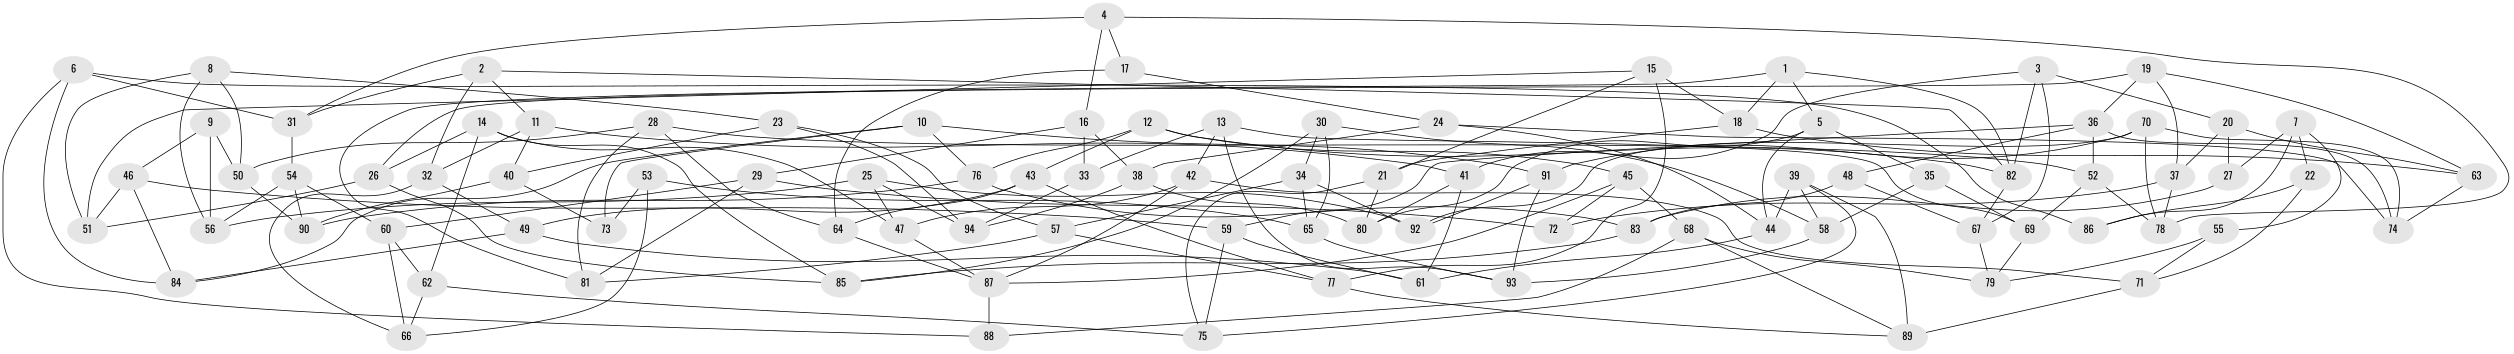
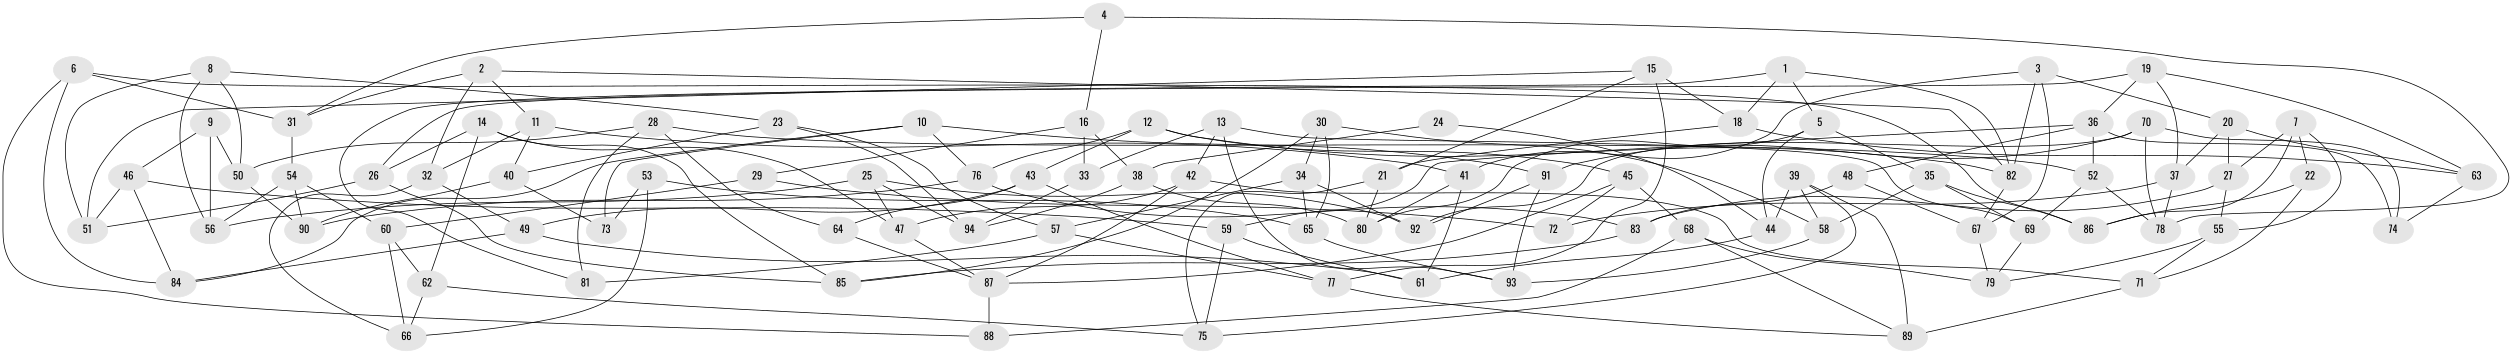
  graph {
    fontname=Oswald
    node [color=gray90 fontname=Oswald style=filled]
    edge [fontname=Oswald]
    1
    5
    18
    81
    82
    35
    44
    80
    21
    63
    67
    2
    11
    31
    32
    41
    40
    54
    49
    66
    3
    20
    27
    37
    61
    79
    4
    16
-   17
    78
    33
    29
    38
    24
    64
    86
    69
    58
    6
    84
    88
    7
    22
    55
    71
    83
    8
    23
    50
    51
    56
    57
    94
    90
    9
    46
    59
    10
    73
    76
    91
    93
    92
    12
    43
    45
    77
    72
    87
    68
    13
    42
    47
    14
    26
    62
    85
    75
    15
    89
    60
    74
    19
    36
    52
    48
    25
    28
    30
    34
    65
    39
    53
    70
    1 -- 5
    1 -- 18
    1 -- 81
    1 -- 82
    5 -- 35
    5 -- 44
    5 -- 80
    18 -- 21
    18 -- 63
    82 -- 67
+   35 -- 86
    35 -- 69
    35 -- 58
    44 -- 61
    21 -- 80
    21 -- 75
    63 -- 74
    67 -- 79
    2 -- 82
    2 -- 11
    2 -- 31
    2 -- 32
    11 -- 32
    11 -- 41
    11 -- 40
    31 -- 54
    32 -- 49
    32 -- 66
    41 -- 80
    41 -- 61
    40 -- 90
    40 -- 73
    54 -- 56
    54 -- 90
    54 -- 60
    49 -- 61
    49 -- 84
    3 -- 82
    3 -- 67
    3 -- 41
    3 -- 20
    20 -- 63
    20 -- 27
    20 -- 37
+   27 -- 55
    27 -- 83
    37 -- 78
    37 -- 72
    4 -- 31
    4 -- 16
-   4 -- 17
    4 -- 78
    16 -- 33
    16 -- 29
    16 -- 38
-   17 -- 24
-   17 -- 64
    33 -- 94
-   29 -- 81
    29 -- 72
    29 -- 60
    38 -- 80
    38 -- 94
    24 -- 44
    24 -- 38
-   24 -- 74
    64 -- 87
    69 -- 79
    58 -- 93
    6 -- 31
    6 -- 86
    6 -- 84
    6 -- 88
    7 -- 27
    7 -- 86
    7 -- 22
    7 -- 55
    22 -- 86
    22 -- 71
    55 -- 79
    55 -- 71
    71 -- 89
    83 -- 85
    8 -- 23
    8 -- 50
    8 -- 51
    8 -- 56
    23 -- 40
    23 -- 57
    23 -- 94
    50 -- 90
    57 -- 81
    57 -- 77
    9 -- 50
    9 -- 56
    9 -- 46
    46 -- 84
    46 -- 51
    46 -- 59
    59 -- 61
    59 -- 75
    10 -- 84
    10 -- 73
    10 -- 76
    10 -- 91
    76 -- 83
    76 -- 90
    91 -- 93
    91 -- 92
    12 -- 82
    12 -- 76
    12 -- 43
    12 -- 45
    43 -- 49
    43 -- 64
    43 -- 77
    45 -- 72
    45 -- 87
    45 -- 68
    77 -- 89
    87 -- 88
    68 -- 79
    68 -- 88
    68 -- 89
    13 -- 33
    13 -- 69
    13 -- 93
    13 -- 42
    42 -- 71
    42 -- 87
    42 -- 47
    47 -- 87
    14 -- 47
    14 -- 26
    14 -- 62
    14 -- 85
    26 -- 51
    26 -- 85
    62 -- 66
    62 -- 75
    15 -- 18
    15 -- 21
    15 -- 51
    15 -- 77
    60 -- 66
    60 -- 62
    19 -- 63
    19 -- 37
    19 -- 26
    19 -- 36
    36 -- 59
    36 -- 74
    36 -- 52
    36 -- 48
    52 -- 78
    52 -- 69
    48 -- 67
    48 -- 83
    25 -- 56
    25 -- 94
    25 -- 92
    25 -- 47
    28 -- 81
    28 -- 64
    28 -- 50
    28 -- 52
    30 -- 58
    30 -- 85
    30 -- 34
    30 -- 65
    34 -- 57
    34 -- 92
    34 -- 65
    65 -- 93
    39 -- 44
    39 -- 58
    39 -- 75
    39 -- 89
    53 -- 66
    53 -- 73
    53 -- 65
    70 -- 78
    70 -- 91
    70 -- 92
    70 -- 74
  }
